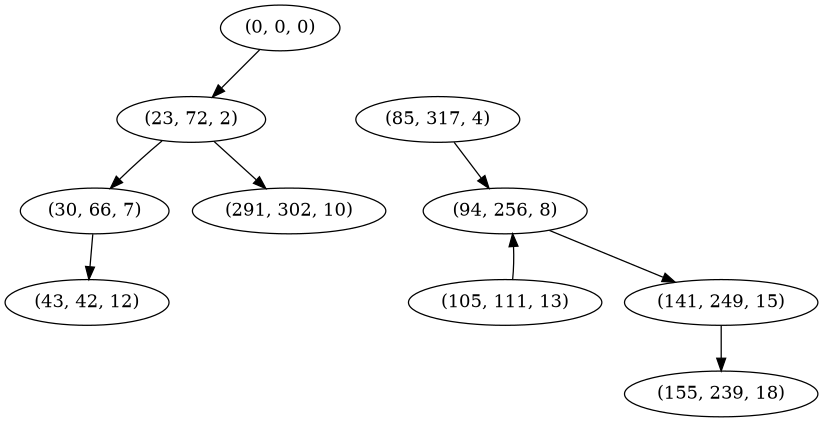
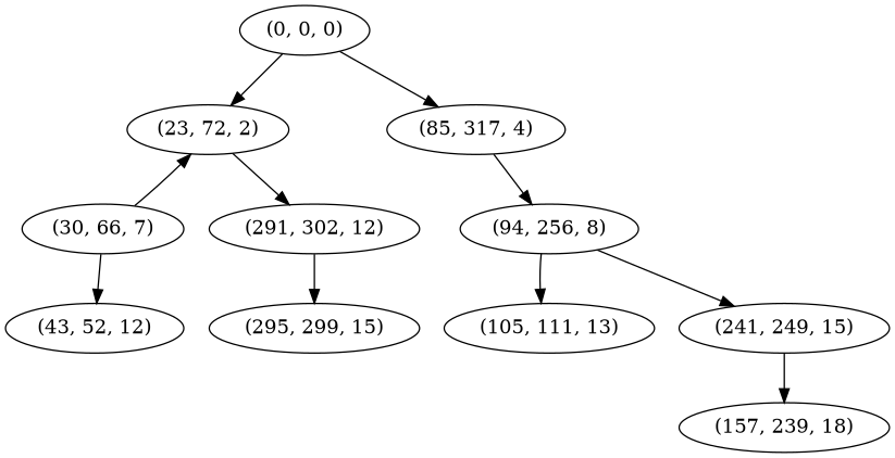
  digraph {
    "(0, 0, 0)"
    "(23, 72, 2)"
    "(85, 317, 4)"
    "(30, 66, 7)"
-   "(291, 302, 12)" [label="(291, 302, 10)"]
+   "(291, 302, 12)"
    "(94, 256, 8)"
-   "(43, 52, 12)" [label="(43, 42, 12)"]
+   "(43, 52, 12)"
    "(105, 111, 13)"
-   "(141, 249, 15)"
-   "(155, 239, 18)"
+   "(141, 249, 15)" [label="(241, 249, 15)"]
+   "(295, 299, 15)"
+   "(155, 239, 18)" [label="(157, 239, 18)"]
    "(0, 0, 0)" -> "(23, 72, 2)"
-   "(23, 72, 2)" -> "(30, 66, 7)"
+   "(0, 0, 0)" -> "(85, 317, 4)"
+   "(30, 66, 7)" -> "(23, 72, 2)"
    "(23, 72, 2)" -> "(291, 302, 12)"
    "(85, 317, 4)" -> "(94, 256, 8)"
    "(30, 66, 7)" -> "(43, 52, 12)"
-   "(105, 111, 13)" -> "(94, 256, 8)"
+   "(291, 302, 12)" -> "(295, 299, 15)"
+   "(94, 256, 8)" -> "(105, 111, 13)"
    "(94, 256, 8)" -> "(141, 249, 15)"
    "(141, 249, 15)" -> "(155, 239, 18)"
  }
